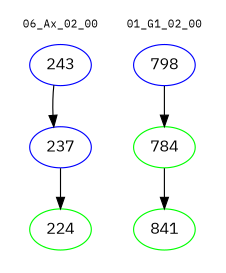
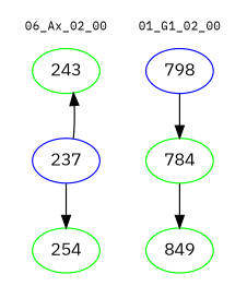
  digraph {
    fontname="IBM Plex Mono"
    node [color=blue fontname="IBM Plex Mono"]
    edge [color=black fontname="IBM Plex Mono"]
-   n1 [label=243]
+   n1 [color=green label=243]
    n2 [label=237]
-   n3 [color=green label=224]
+   n3 [color=green label=254]
    n4 [label=798]
    n5 [color=green label=784]
-   n6 [color=green label=841]
+   n6 [color=green label=849]
    subgraph cluster_1 {
      color=white
      fontsize=10
      label="06_Ax_02_00"
      n1
      n2
      n3
    }
    subgraph cluster_2 {
      color=white
      fontsize=10
      label="01_G1_02_00"
      n4
      n5
      n6
    }
-   n1 -> n2
+   n2 -> n1
    n2 -> n3
    n4 -> n5
    n5 -> n6
  }
